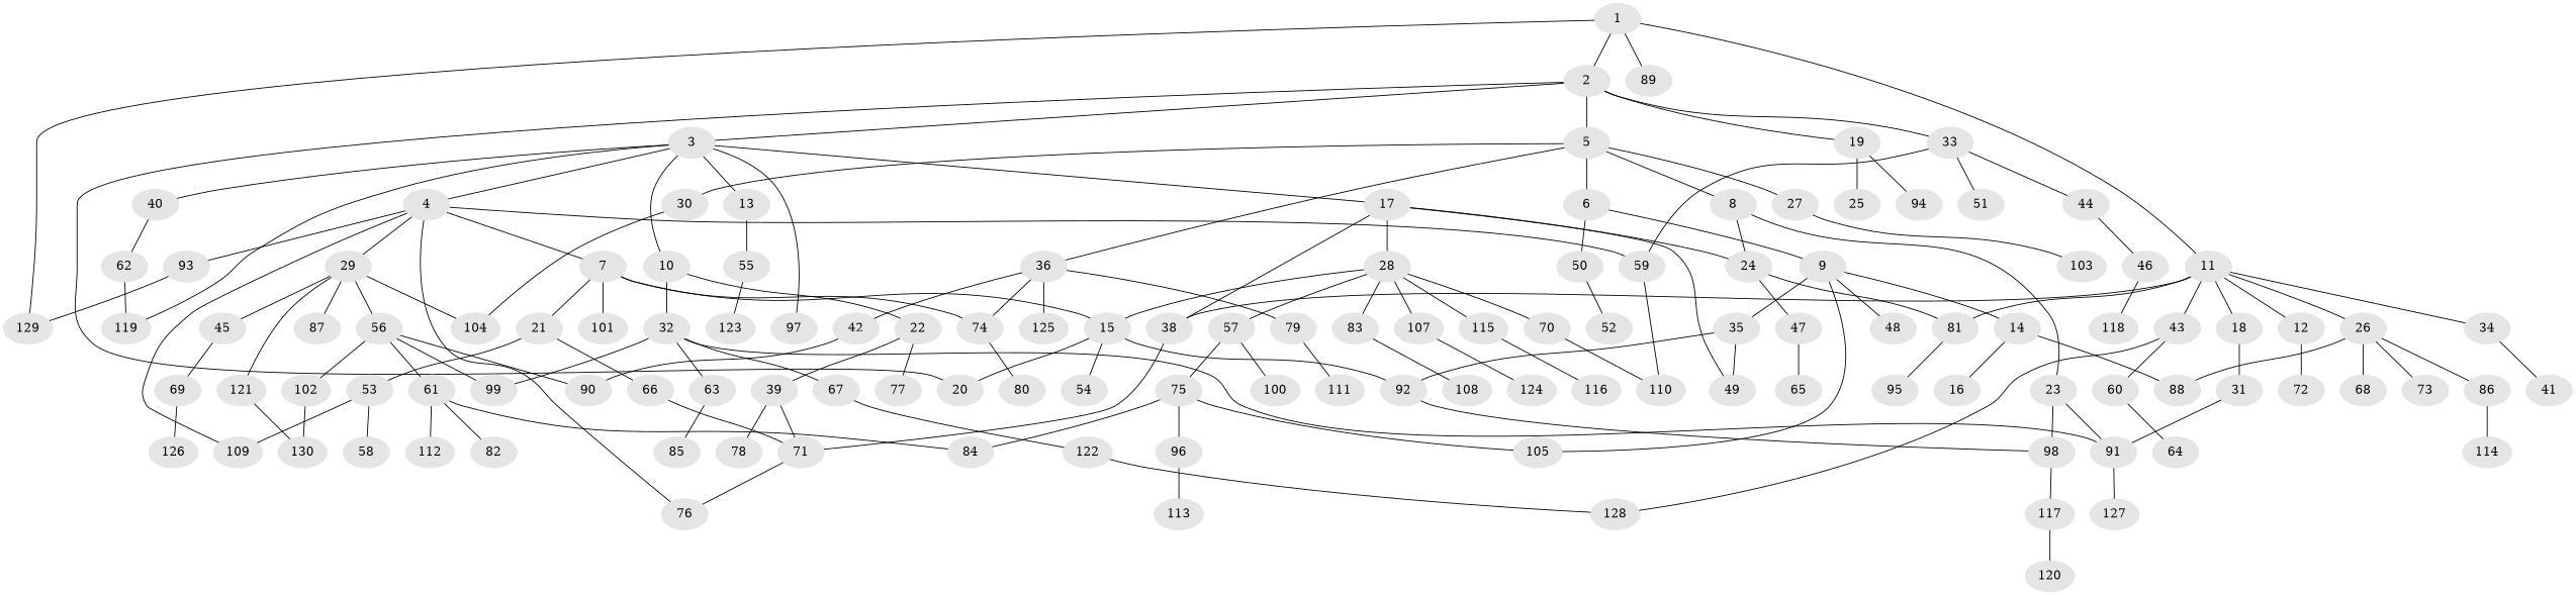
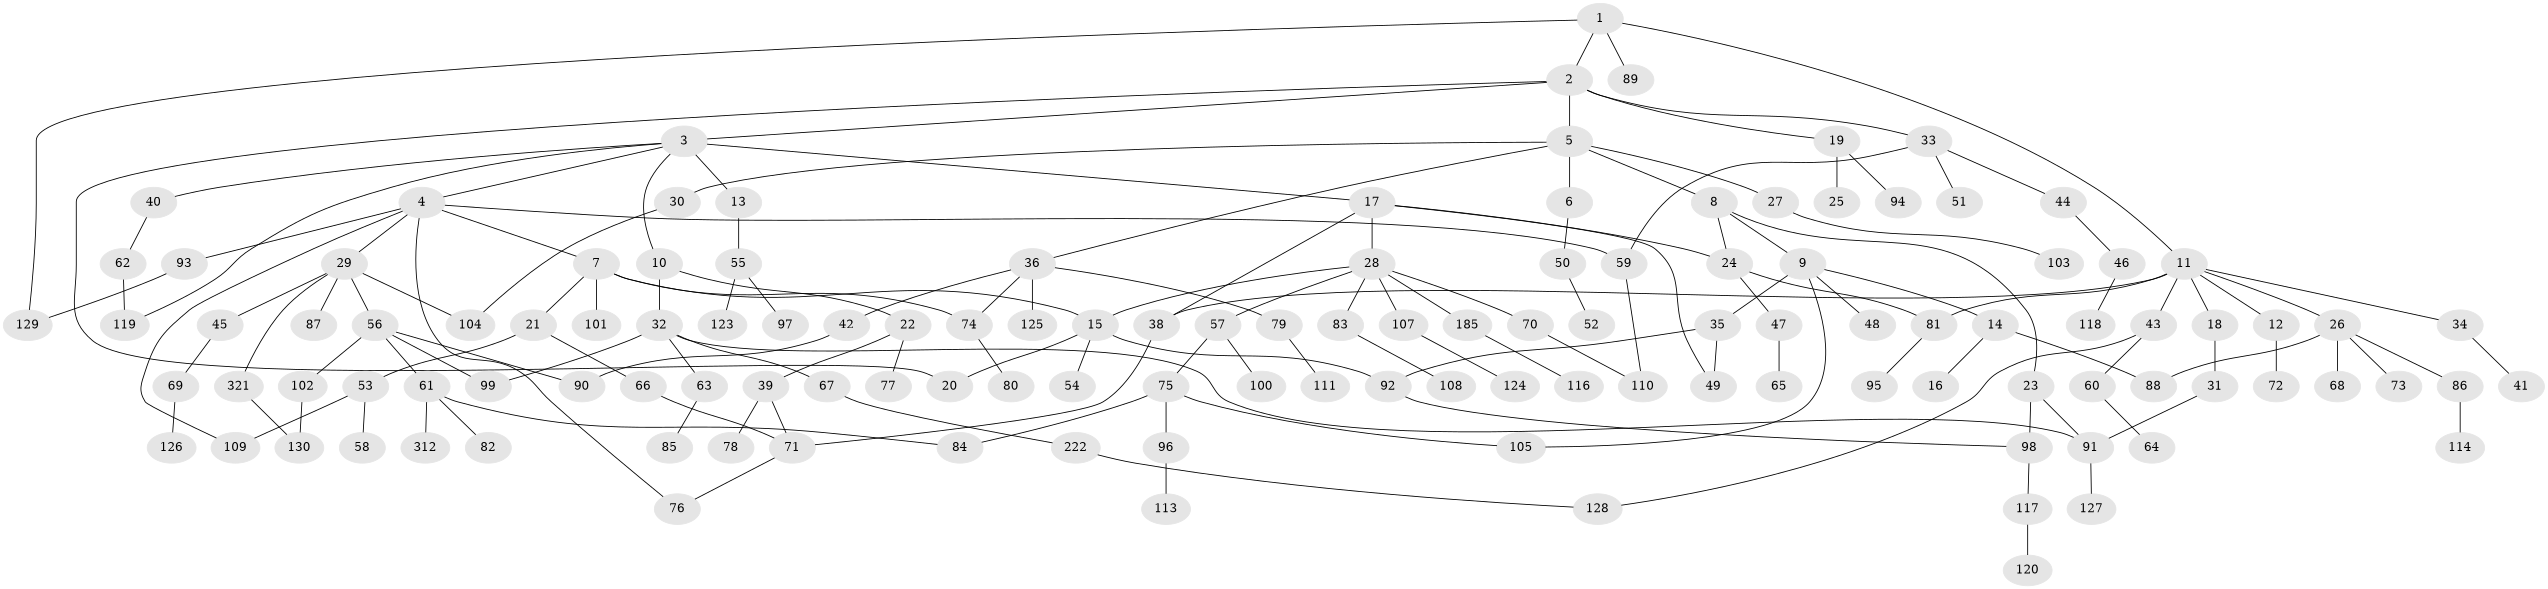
  graph {
    node [color=gray90 style=filled]
    1
    2
    11
    89
    129
    3
    5
    19
    20
    33
    12
    18
    26
    34
    38
    43
    81
    4
    10
    13
    17
    40
    97
    119
    6
    8
    27
    30
    36
    25
    94
    59
    44
    51
    7
    29
    76
    93
    109
    22
    32
    55
    24
    28
    49
    62
    15
    21
    74
    101
    45
    56
    87
    104
-   121
+   121 [label=321]
    110
    9
    50
    23
    103
    42
    79
    125
    14
    35
    48
    105
    52
    54
    92
    53
    66
    80
    91
    98
    47
    16
    88
    39
    77
    63
    67
    99
    72
    31
    68
    73
    86
    41
    71
    60
    128
    95
    123
    57
    70
    83
    107
-   115
+   115 [label=185]
    58
    78
    127
    117
    65
    114
    75
    100
    108
    124
    116
    69
    90
    61
    102
    130
    85
-   122
+   122 [label=222]
    46
    111
    64
    118
    126
    82
    84
-   112
+   112 [label=312]
    96
    113
    120
    1 -- 2
    1 -- 11
    1 -- 89
    1 -- 129
    2 -- 3
    2 -- 5
    2 -- 19
    2 -- 20
    2 -- 33
    11 -- 12
    11 -- 18
    11 -- 26
    11 -- 34
    11 -- 38
    11 -- 43
    11 -- 81
    3 -- 4
    3 -- 10
    3 -- 13
    3 -- 17
    3 -- 40
-   3 -- 97
+   55 -- 97
    3 -- 119
    5 -- 6
    5 -- 8
    5 -- 27
    5 -- 30
    5 -- 36
    19 -- 25
    19 -- 94
    33 -- 59
    33 -- 44
    33 -- 51
    12 -- 72
    18 -- 31
    26 -- 88
    26 -- 68
    26 -- 73
    26 -- 86
    34 -- 41
    38 -- 71
    43 -- 60
    43 -- 128
    81 -- 95
    4 -- 59
    4 -- 7
    4 -- 29
    4 -- 76
    4 -- 93
    4 -- 109
    10 -- 22
    10 -- 32
    13 -- 55
    17 -- 38
    17 -- 24
    17 -- 28
    17 -- 49
    40 -- 62
-   6 -- 9
+   8 -- 9
    6 -- 50
    8 -- 24
    8 -- 23
    27 -- 103
    30 -- 104
    36 -- 74
    36 -- 42
    36 -- 79
    36 -- 125
    59 -- 110
    44 -- 46
    7 -- 15
    7 -- 21
    7 -- 74
    7 -- 101
    29 -- 45
    29 -- 56
    29 -- 87
    29 -- 104
    29 -- 121
    93 -- 129
    22 -- 39
    22 -- 77
    32 -- 91
    32 -- 63
    32 -- 67
    32 -- 99
    55 -- 123
    24 -- 81
    24 -- 47
    28 -- 15
    28 -- 57
    28 -- 70
    28 -- 83
    28 -- 107
    28 -- 115
    62 -- 119
    15 -- 20
    15 -- 54
    15 -- 92
    21 -- 53
    21 -- 66
    74 -- 80
    45 -- 69
    56 -- 99
    56 -- 90
    56 -- 61
    56 -- 102
    121 -- 130
    9 -- 14
    9 -- 35
    9 -- 48
    9 -- 105
    50 -- 52
    23 -- 91
    23 -- 98
    42 -- 90
    79 -- 111
    14 -- 16
    14 -- 88
    35 -- 49
    35 -- 92
    92 -- 98
    53 -- 109
    53 -- 58
    66 -- 71
    91 -- 127
    98 -- 117
    47 -- 65
    39 -- 71
    39 -- 78
    63 -- 85
    67 -- 122
    31 -- 91
    86 -- 114
    71 -- 76
    60 -- 64
    57 -- 75
    57 -- 100
    70 -- 110
    83 -- 108
    107 -- 124
    115 -- 116
    117 -- 120
    75 -- 105
    75 -- 84
    75 -- 96
    69 -- 126
    61 -- 82
    61 -- 84
    61 -- 112
    102 -- 130
    122 -- 128
    46 -- 118
    96 -- 113
  }
